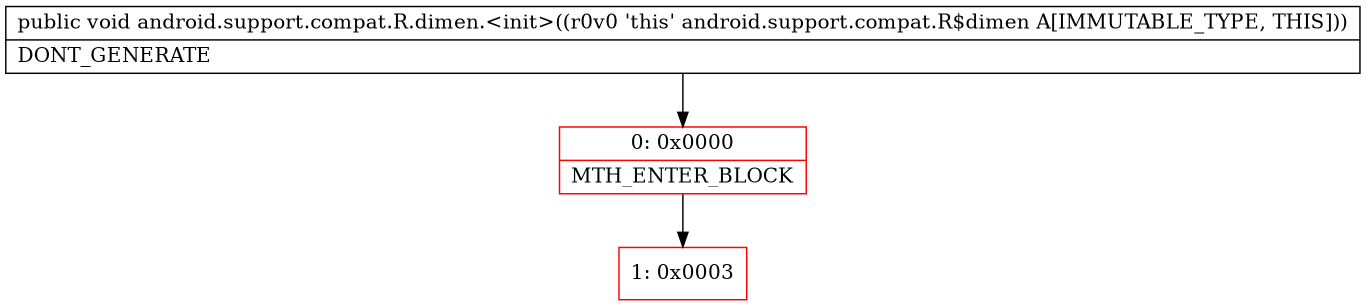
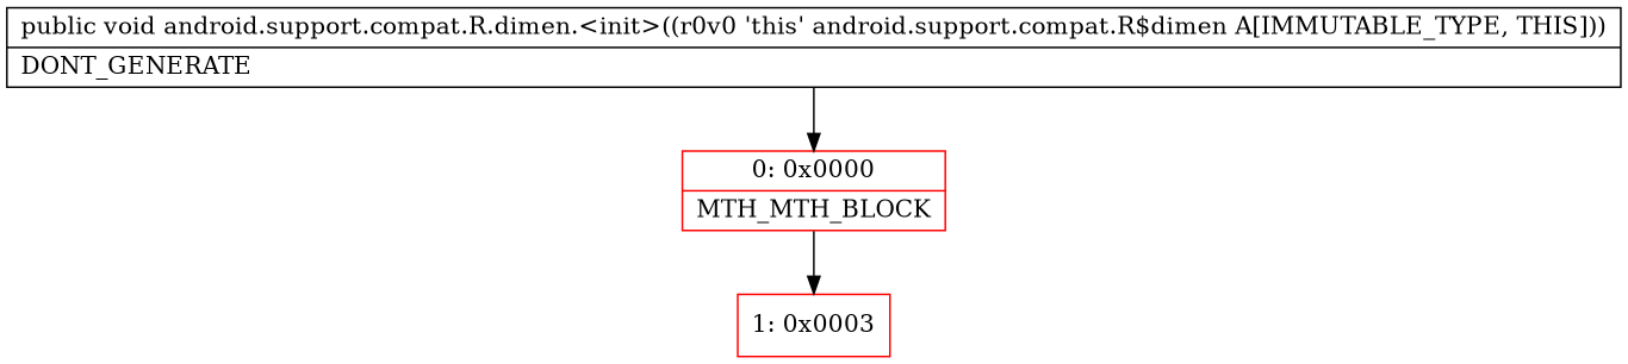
  digraph {
    node [color=red shape=record]
-   n1 [label="{0\:\ 0x0000|MTH_ENTER_BLOCK\l}"]
+   n1 [label="{0\:\ 0x0000|MTH_MTH_BLOCK\l}"]
    n2 [label="{1\:\ 0x0003}"]
    n3 [label="{public void android.support.compat.R.dimen.\<init\>((r0v0 'this' android.support.compat.R$dimen A[IMMUTABLE_TYPE, THIS]))  | DONT_GENERATE\l}" color=""]
    subgraph cluster_1 {
      label="R(0)"
    }
    n1 -> n2
    n3 -> n1
  }
